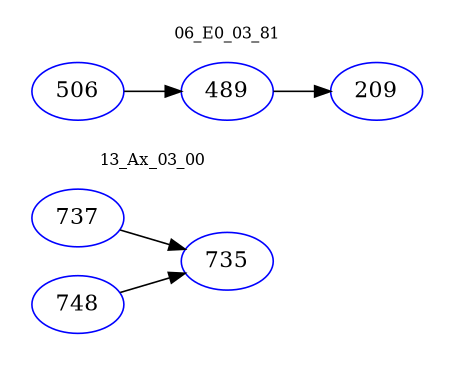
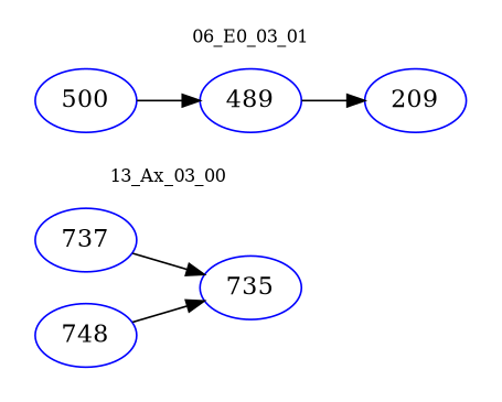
  digraph {
    rankdir=LR
    node [color=blue]
    edge [color=black]
    n1 [label=737]
    n2 [label=735]
    n3 [label=748]
-   n4 [label=506]
+   n4 [label=500]
    n5 [label=489]
    n6 [label=209]
    subgraph cluster_1 {
      color=white
      fontsize=10
      label="13_Ax_03_00"
      n1
      n2
      n3
    }
    subgraph cluster_2 {
      color=white
      fontsize=10
-     label="06_E0_03_81"
+     label="06_E0_03_01"
      n4
      n5
      n6
    }
    n1 -> n2
    n3 -> n2
    n4 -> n5
    n5 -> n6
  }
